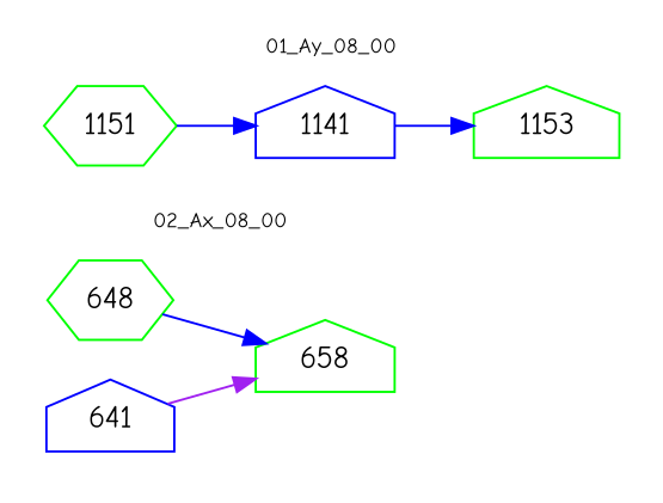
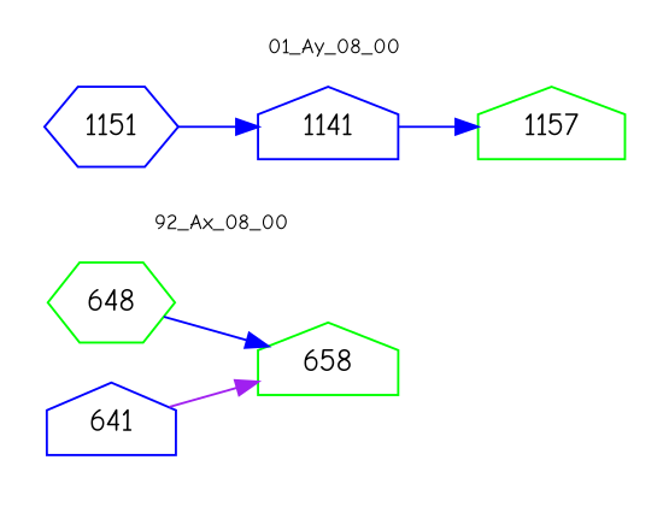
  digraph {
    fontname="Comic Neue"
    rankdir=LR
    node [color=green fontname="Comic Neue" shape=house]
    edge [color=blue fontname="Comic Neue"]
    n1 [label=648 shape=hexagon]
    n2 [color=blue label=641]
    n3 [label=658]
-   n4 [label=1151 shape=hexagon]
+   n4 [color=blue label=1151 shape=hexagon]
    n5 [color=blue label=1141]
-   n6 [label=1153]
+   n6 [label=1157]
    subgraph cluster_1 {
      color=white
      fontsize=10
-     label="02_Ax_08_00"
+     label="92_Ax_08_00"
      n1
      n2
      n3
    }
    subgraph cluster_2 {
      color=white
      fontsize=10
      label="01_Ay_08_00"
      n4
      n5
      n6
    }
    n1 -> n3
    n2 -> n3 [color=purple]
    n4 -> n5
    n5 -> n6
  }
